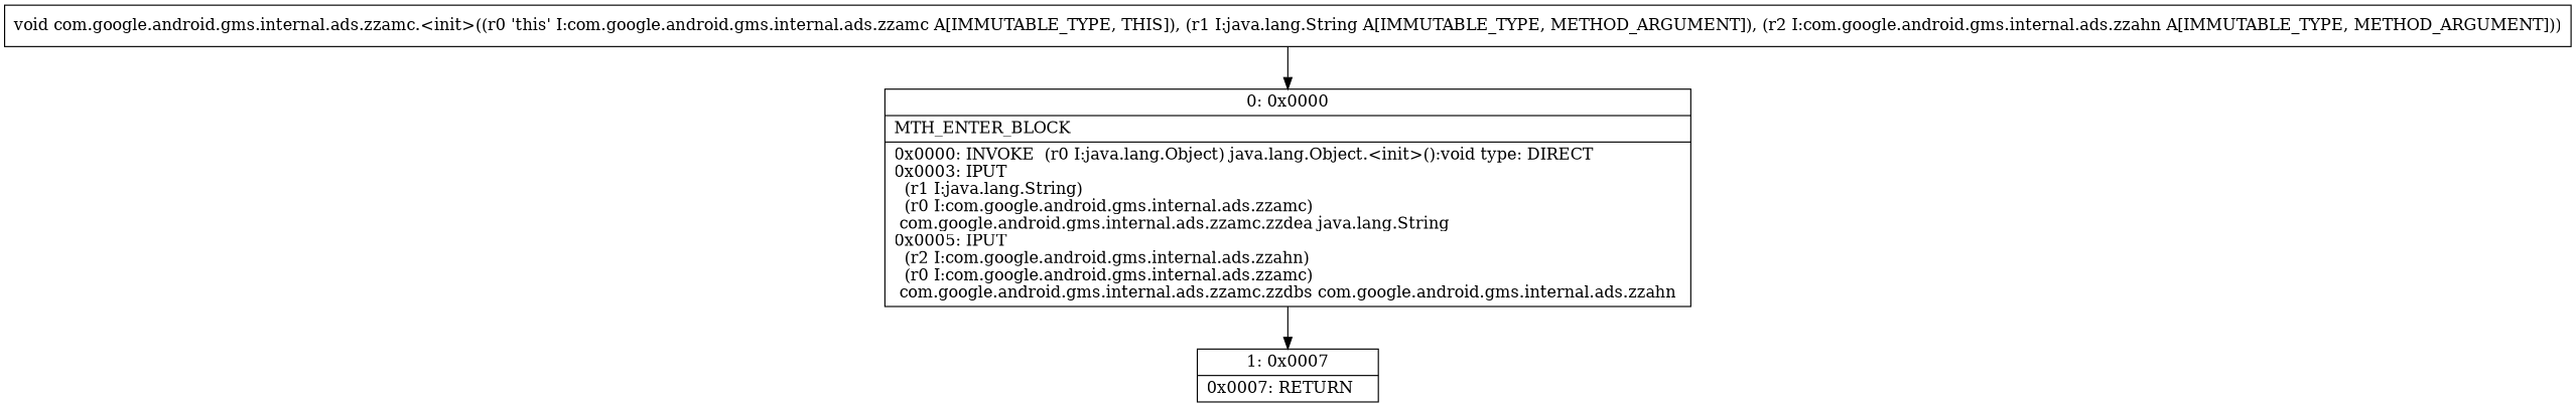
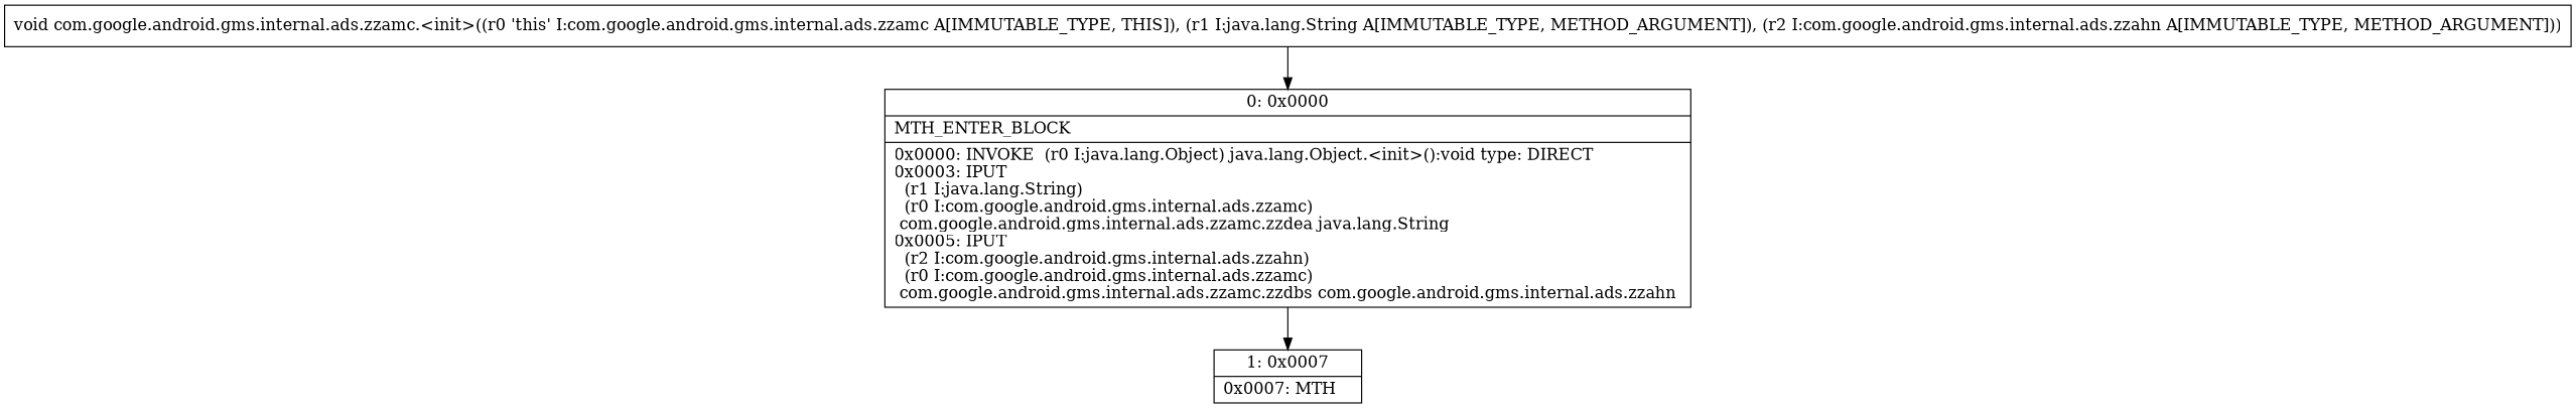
  digraph {
    node [shape=record]
    n1 [label="{0\:\ 0x0000|MTH_ENTER_BLOCK\l|0x0000: INVOKE  (r0 I:java.lang.Object) java.lang.Object.\<init\>():void type: DIRECT \l0x0003: IPUT  \l  (r1 I:java.lang.String)\l  (r0 I:com.google.android.gms.internal.ads.zzamc)\l com.google.android.gms.internal.ads.zzamc.zzdea java.lang.String \l0x0005: IPUT  \l  (r2 I:com.google.android.gms.internal.ads.zzahn)\l  (r0 I:com.google.android.gms.internal.ads.zzamc)\l com.google.android.gms.internal.ads.zzamc.zzdbs com.google.android.gms.internal.ads.zzahn \l}"]
-   n2 [label="{1\:\ 0x0007|0x0007: RETURN   \l}"]
+   n2 [label="{1\:\ 0x0007|0x0007: MTH   \l}"]
    n3 [label="{void com.google.android.gms.internal.ads.zzamc.\<init\>((r0 'this' I:com.google.android.gms.internal.ads.zzamc A[IMMUTABLE_TYPE, THIS]), (r1 I:java.lang.String A[IMMUTABLE_TYPE, METHOD_ARGUMENT]), (r2 I:com.google.android.gms.internal.ads.zzahn A[IMMUTABLE_TYPE, METHOD_ARGUMENT])) }"]
    n1 -> n2
    n3 -> n1
  }
